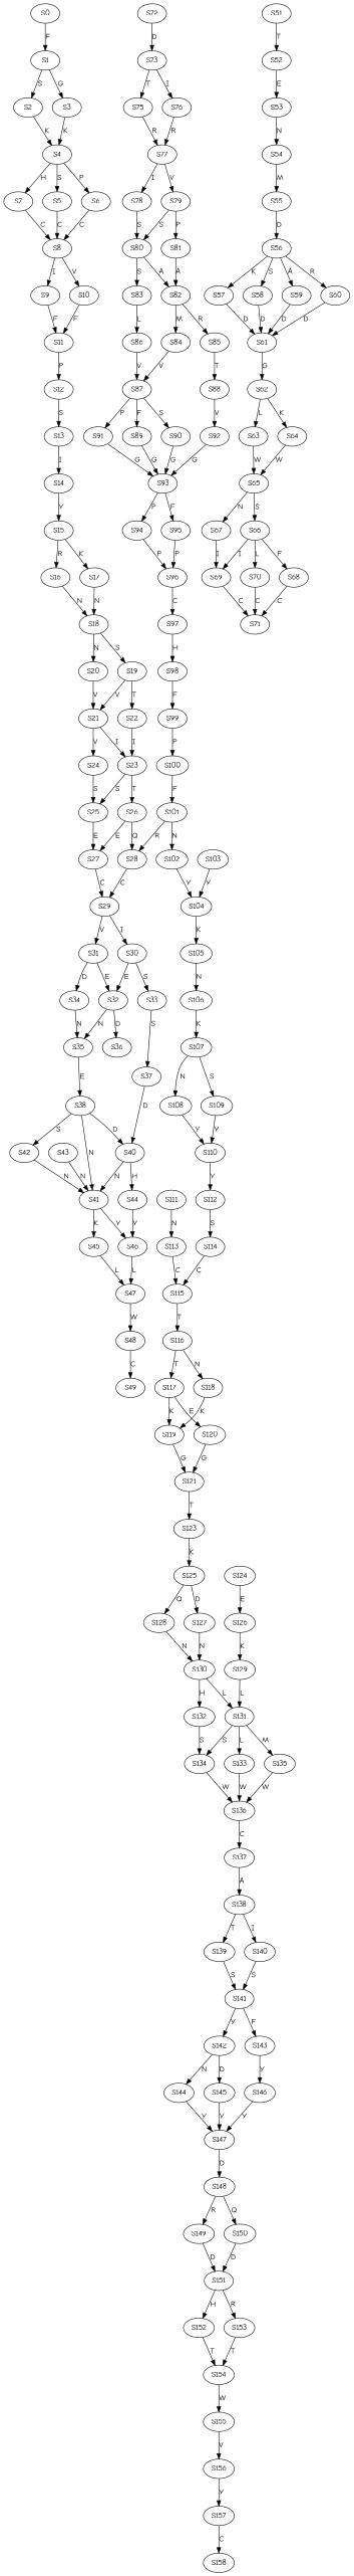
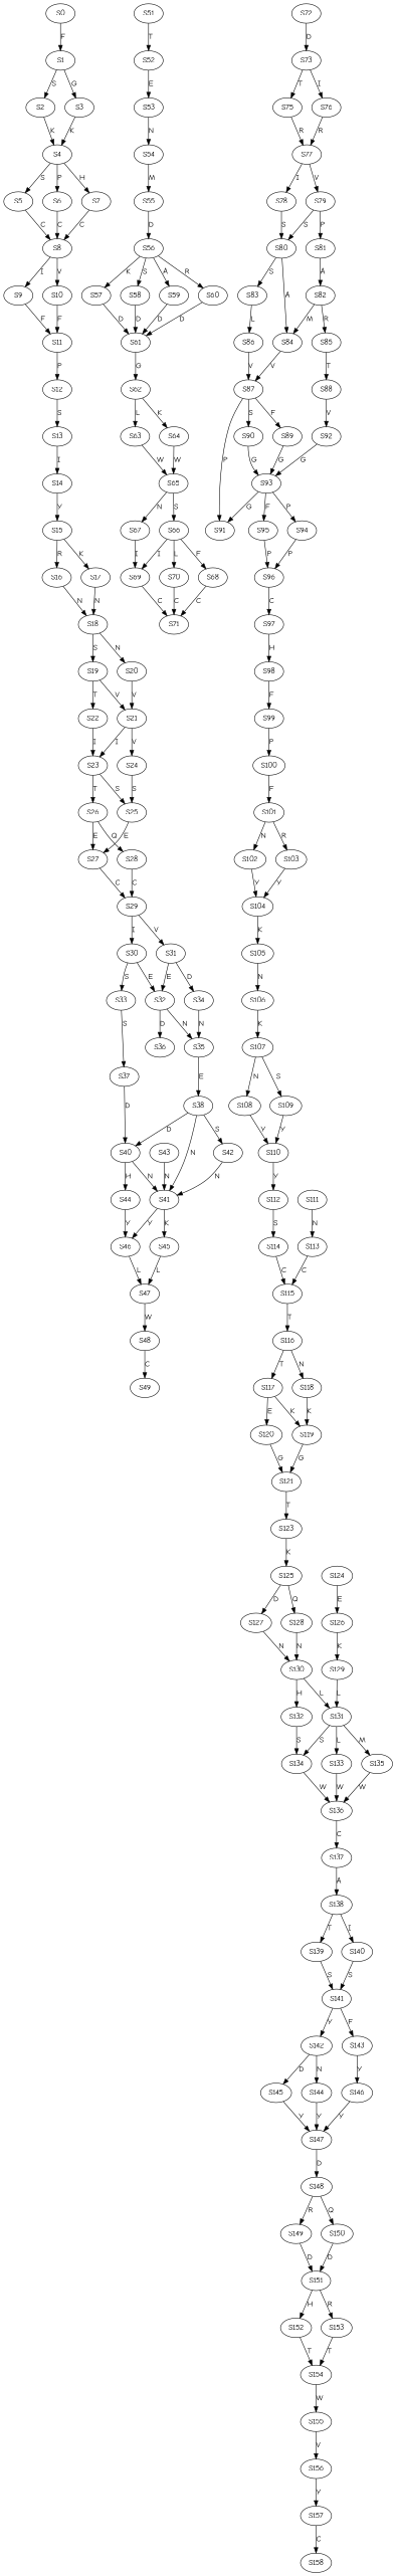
  strict digraph {
    fontname="Comic Neue"
    node [fontname="Comic Neue"]
    edge [fontname="Comic Neue"]
    S0
    S1
    S2
    S3
    S4
    S5
    S6
    S7
    S8
    S9
    S10
    S11
    S12
    S13
    S14
    S15
    S16
    S17
    S18
    S19
    S20
    S21
    S22
    S23
    S24
    S25
    S26
    S27
    S28
    S29
    S30
    S31
    S32
    S33
    S34
    S35
    S36
    S37
    S38
    S40
    S41
    S42
    S44
    S45
    S46
    S43
    S47
    S48
    S49
    S51
    S52
    S53
    S54
    S55
    S56
    S57
    S58
    S59
    S60
    S61
    S62
    S63
    S64
    S65
    S66
    S67
    S68
    S69
    S70
    S71
    S72
    S73
    S75
    S76
    S77
    S78
    S79
    S80
    S81
    S82
    S83
    S84
    S85
    S86
    S87
    S88
    S89
    S90
    S91
    S92
    S93
    S94
    S95
    S96
    S97
    S98
    S99
    S100
    S101
    S102
    S103
    S104
    S105
    S106
    S107
    S108
    S109
    S110
    S112
    S111
    S113
    S114
    S115
    S116
    S117
    S118
    S119
    S120
    S121
    S123
    S125
    S124
    S126
    S127
    S128
    S129
    S130
    S131
    S132
    S133
    S134
    S135
    S136
    S137
    S138
    S139
    S140
    S141
    S142
    S143
    S144
    S145
    S146
    S147
    S148
    S149
    S150
    S151
    S152
    S153
    S154
    S155
    S156
    S157
    S158
    S0 -> S1 [label=F]
    S1 -> S2 [label=S]
    S1 -> S3 [label=G]
    S2 -> S4 [label=K]
    S3 -> S4 [label=K]
    S4 -> S5 [label=S]
    S4 -> S6 [label=P]
    S4 -> S7 [label=H]
    S5 -> S8 [label=C]
    S6 -> S8 [label=C]
    S7 -> S8 [label=C]
    S8 -> S9 [label=I]
    S8 -> S10 [label=V]
    S9 -> S11 [label=F]
    S10 -> S11 [label=F]
    S11 -> S12 [label=P]
    S12 -> S13 [label=S]
    S13 -> S14 [label=I]
    S14 -> S15 [label=Y]
    S15 -> S16 [label=R]
    S15 -> S17 [label=K]
    S16 -> S18 [label=N]
    S17 -> S18 [label=N]
    S18 -> S19 [label=S]
    S18 -> S20 [label=N]
    S19 -> S21 [label=V]
    S19 -> S22 [label=T]
    S20 -> S21 [label=V]
    S21 -> S23 [label=I]
    S21 -> S24 [label=V]
    S22 -> S23 [label=I]
    S23 -> S25 [label=S]
    S23 -> S26 [label=T]
    S24 -> S25 [label=S]
    S25 -> S27 [label=E]
    S26 -> S27 [label=E]
    S26 -> S28 [label=Q]
    S27 -> S29 [label=C]
    S28 -> S29 [label=C]
    S29 -> S30 [label=I]
    S29 -> S31 [label=V]
    S30 -> S32 [label=E]
    S30 -> S33 [label=S]
    S31 -> S32 [label=E]
    S31 -> S34 [label=D]
    S32 -> S35 [label=N]
    S32 -> S36 [label=D]
    S33 -> S37 [label=S]
    S34 -> S35 [label=N]
    S35 -> S38 [label=E]
    S37 -> S40 [label=D]
    S38 -> S40 [label=D]
    S38 -> S41 [label=N]
    S38 -> S42 [label=S]
    S40 -> S41 [label=N]
    S40 -> S44 [label=H]
    S41 -> S45 [label=K]
    S41 -> S46 [label=Y]
    S42 -> S41 [label=N]
    S44 -> S46 [label=Y]
    S45 -> S47 [label=L]
    S46 -> S47 [label=L]
    S43 -> S41 [label=N]
    S47 -> S48 [label=W]
    S48 -> S49 [label=C]
    S51 -> S52 [label=T]
    S52 -> S53 [label=E]
    S53 -> S54 [label=N]
    S54 -> S55 [label=M]
    S55 -> S56 [label=D]
    S56 -> S57 [label=K]
    S56 -> S58 [label=S]
    S56 -> S59 [label=A]
    S56 -> S60 [label=R]
    S57 -> S61 [label=D]
    S58 -> S61 [label=D]
    S59 -> S61 [label=D]
    S60 -> S61 [label=D]
    S61 -> S62 [label=G]
    S62 -> S63 [label=L]
    S62 -> S64 [label=K]
    S63 -> S65 [label=W]
    S64 -> S65 [label=W]
    S65 -> S66 [label=S]
    S65 -> S67 [label=N]
    S66 -> S68 [label=F]
    S66 -> S69 [label=I]
    S66 -> S70 [label=L]
    S67 -> S69 [label=I]
    S68 -> S71 [label=C]
    S69 -> S71 [label=C]
    S70 -> S71 [label=C]
    S72 -> S73 [label=D]
    S73 -> S75 [label=T]
    S73 -> S76 [label=I]
    S75 -> S77 [label=R]
    S76 -> S77 [label=R]
    S77 -> S78 [label=I]
    S77 -> S79 [label=V]
    S78 -> S80 [label=S]
    S79 -> S80 [label=S]
    S79 -> S81 [label=P]
-   S80 -> S82 [label=A]
+   S80 -> S84 [label=A]
    S80 -> S83 [label=S]
    S81 -> S82 [label=A]
    S82 -> S84 [label=M]
    S82 -> S85 [label=R]
    S83 -> S86 [label=L]
    S84 -> S87 [label=V]
    S85 -> S88 [label=T]
    S86 -> S87 [label=V]
    S87 -> S89 [label=F]
    S87 -> S90 [label=S]
    S87 -> S91 [label=P]
    S88 -> S92 [label=V]
    S89 -> S93 [label=G]
    S90 -> S93 [label=G]
-   S91 -> S93 [label=G]
+   S93 -> S91 [label=G]
    S92 -> S93 [label=G]
    S93 -> S94 [label=P]
    S93 -> S95 [label=F]
    S94 -> S96 [label=P]
    S95 -> S96 [label=P]
    S96 -> S97 [label=C]
    S97 -> S98 [label=H]
    S98 -> S99 [label=F]
    S99 -> S100 [label=P]
    S100 -> S101 [label=F]
    S101 -> S102 [label=N]
-   S101 -> S28 [label=R]
+   S101 -> S103 [label=R]
    S102 -> S104 [label=Y]
    S103 -> S104 [label=Y]
    S104 -> S105 [label=K]
    S105 -> S106 [label=N]
    S106 -> S107 [label=K]
    S107 -> S108 [label=N]
    S107 -> S109 [label=S]
    S108 -> S110 [label=Y]
    S109 -> S110 [label=Y]
    S110 -> S112 [label=Y]
    S112 -> S114 [label=S]
    S111 -> S113 [label=N]
    S113 -> S115 [label=C]
    S114 -> S115 [label=C]
    S115 -> S116 [label=T]
    S116 -> S117 [label=T]
    S116 -> S118 [label=N]
    S117 -> S119 [label=K]
    S117 -> S120 [label=E]
    S118 -> S119 [label=K]
    S119 -> S121 [label=G]
    S120 -> S121 [label=G]
    S121 -> S123 [label=T]
    S123 -> S125 [label=K]
    S125 -> S127 [label=D]
    S125 -> S128 [label=Q]
    S124 -> S126 [label=E]
    S126 -> S129 [label=K]
    S127 -> S130 [label=N]
    S128 -> S130 [label=N]
    S129 -> S131 [label=L]
    S130 -> S131 [label=L]
    S130 -> S132 [label=H]
    S131 -> S133 [label=L]
    S131 -> S134 [label=S]
    S131 -> S135 [label=M]
    S132 -> S134 [label=S]
    S133 -> S136 [label=W]
    S134 -> S136 [label=W]
    S135 -> S136 [label=W]
    S136 -> S137 [label=C]
    S137 -> S138 [label=A]
    S138 -> S139 [label=T]
    S138 -> S140 [label=I]
    S139 -> S141 [label=S]
    S140 -> S141 [label=S]
    S141 -> S142 [label=Y]
    S141 -> S143 [label=F]
    S142 -> S144 [label=N]
    S142 -> S145 [label=D]
    S143 -> S146 [label=Y]
    S144 -> S147 [label=Y]
    S145 -> S147 [label=Y]
    S146 -> S147 [label=Y]
    S147 -> S148 [label=D]
    S148 -> S149 [label=R]
    S148 -> S150 [label=Q]
    S149 -> S151 [label=D]
    S150 -> S151 [label=D]
    S151 -> S152 [label=H]
    S151 -> S153 [label=R]
    S152 -> S154 [label=T]
    S153 -> S154 [label=T]
    S154 -> S155 [label=W]
    S155 -> S156 [label=V]
    S156 -> S157 [label=Y]
    S157 -> S158 [label=C]
  }
